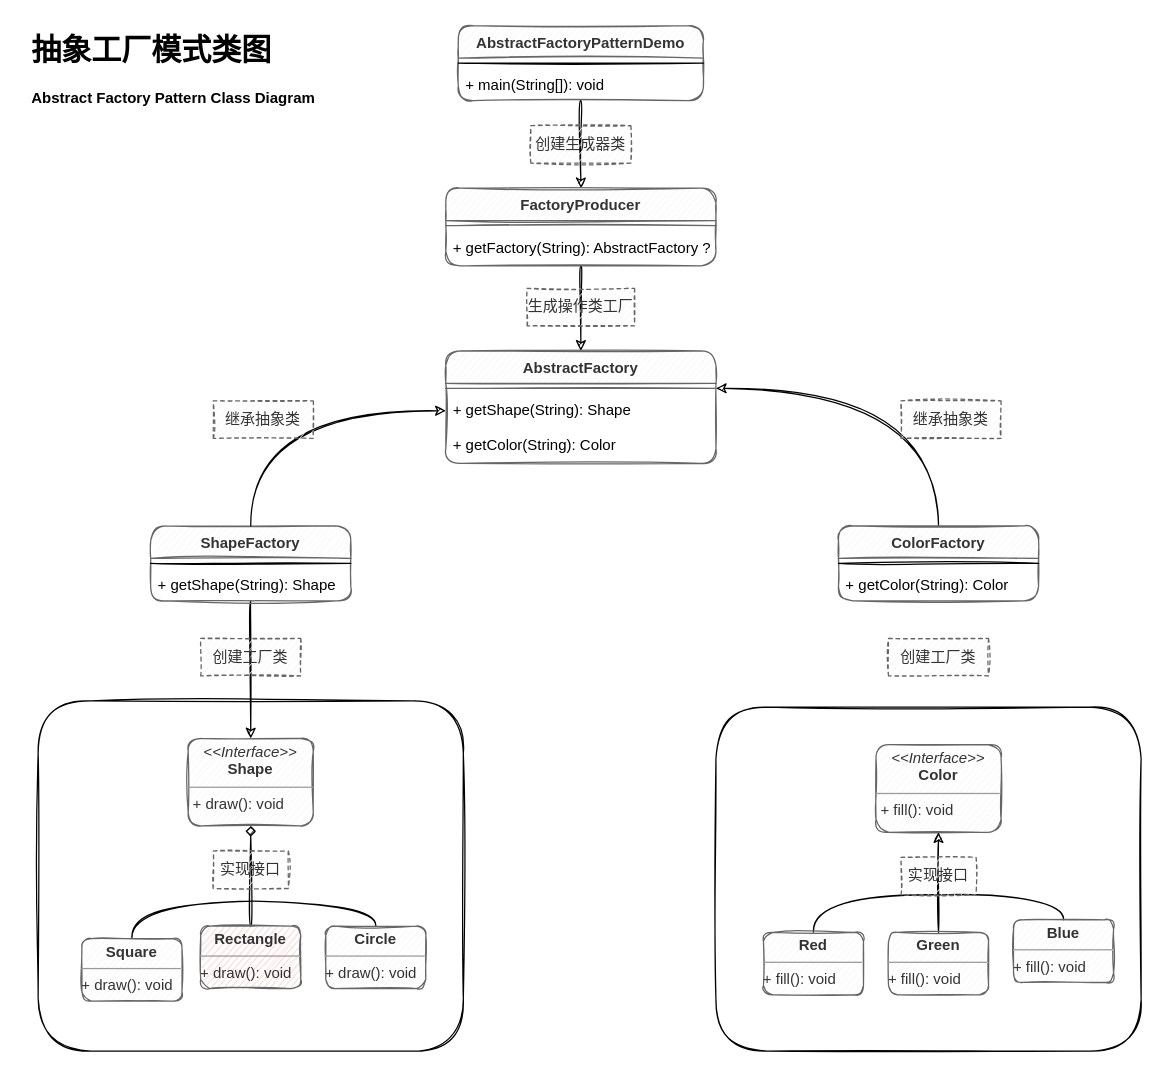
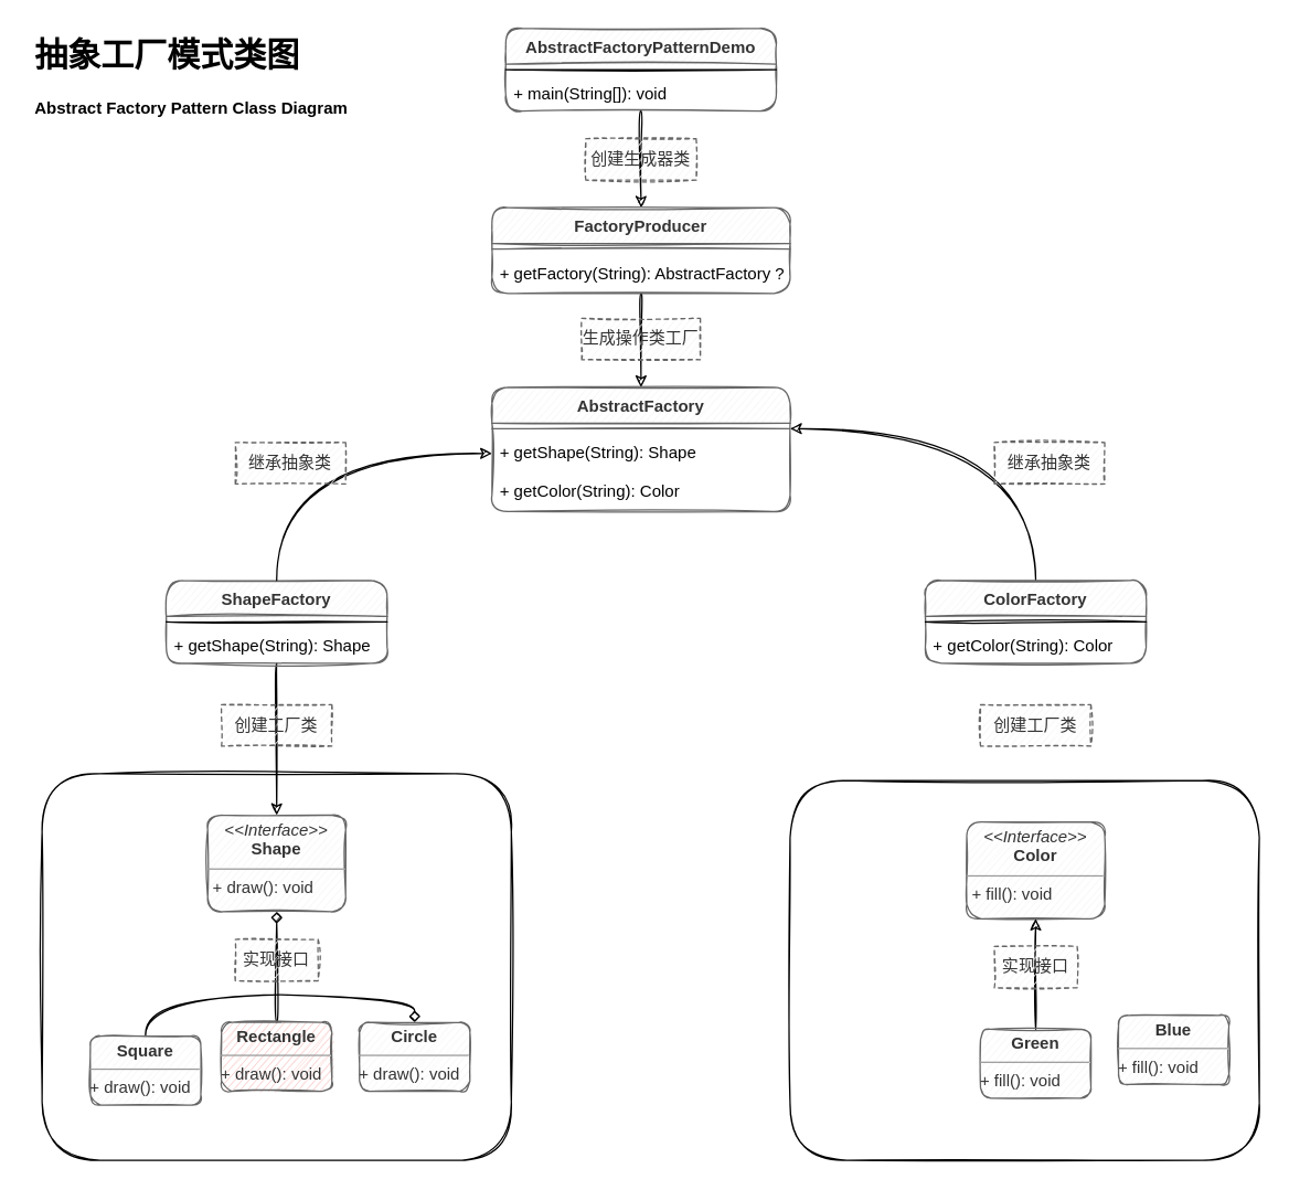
  <mxCell id="0" />
  <mxCell id="1" parent="0" />
  <mxCell id="2" value="" style="rounded=1;whiteSpace=wrap;html=1;shadow=0;sketch=1;fillColor=none;" vertex="1" parent="1"><mxGeometry x="30" y="560" width="340" height="280" as="geometry" /></mxCell>
  <mxCell id="3" value="" style="rounded=1;whiteSpace=wrap;html=1;shadow=0;sketch=1;fillColor=none;" vertex="1" parent="1"><mxGeometry x="572" y="565" width="340" height="275" as="geometry" /></mxCell>
  <mxCell id="4" style="edgeStyle=orthogonalEdgeStyle;curved=1;rounded=1;sketch=1;orthogonalLoop=1;jettySize=auto;html=1;entryX=1;entryY=0.5;entryDx=0;entryDy=0;entryPerimeter=0;exitX=0.5;exitY=0;exitDx=0;exitDy=0;" edge="1" parent="1" source="14" target="11"><mxGeometry relative="1" as="geometry"><mxPoint x="740" y="320" as="sourcePoint" /></mxGeometry></mxCell>
  <mxCell id="5" value="&lt;h1&gt;抽象工厂模式类图&lt;/h1&gt;&lt;p&gt;&lt;b&gt;Abstract Factory Pattern Class Diagram&lt;/b&gt;&lt;/p&gt;" style="text;html=1;strokeColor=none;fillColor=none;spacing=5;spacingTop=-20;whiteSpace=wrap;overflow=hidden;rounded=0;sketch=1;" vertex="1" parent="1"><mxGeometry x="20" width="240" height="120" as="geometry" y="20" /></mxCell>
  <mxCell id="6" style="edgeStyle=orthogonalEdgeStyle;curved=1;rounded=1;sketch=1;orthogonalLoop=1;jettySize=auto;html=1;entryX=0.5;entryY=0;entryDx=0;entryDy=0;" edge="1" parent="1" source="7" target="22"><mxGeometry relative="1" as="geometry" /></mxCell>
  <mxCell id="7" value="AbstractFactoryPatternDemo" style="swimlane;fontStyle=1;align=center;verticalAlign=top;childLayout=stackLayout;horizontal=1;startSize=26;horizontalStack=0;resizeParent=1;resizeParentMax=0;resizeLast=0;collapsible=1;marginBottom=0;rounded=1;sketch=1;fillColor=#f5f5f5;fontColor=#333333;strokeColor=#666666;" vertex="1" parent="1"><mxGeometry x="366" width="196" height="60" as="geometry" y="20" /></mxCell>
  <mxCell id="8" value="" style="line;strokeWidth=1;fillColor=none;align=left;verticalAlign=middle;spacingTop=-1;spacingLeft=3;spacingRight=3;rotatable=0;labelPosition=right;points=[];portConstraint=eastwest;rounded=1;sketch=1;" vertex="1" parent="7"><mxGeometry y="26" width="196" height="8" as="geometry" /></mxCell>
  <mxCell id="9" value="+ main(String[]): void" style="text;align=left;verticalAlign=top;spacingLeft=4;spacingRight=4;overflow=hidden;rotatable=0;points=[[0,0.5],[1,0.5]];portConstraint=eastwest;rounded=1;sketch=1;" vertex="1" parent="7"><mxGeometry y="34" width="196" height="26" as="geometry" /></mxCell>
  <mxCell id="10" value="AbstractFactory" style="swimlane;fontStyle=1;align=center;verticalAlign=top;childLayout=stackLayout;horizontal=1;startSize=26;horizontalStack=0;resizeParent=1;resizeParentMax=0;resizeLast=0;collapsible=1;marginBottom=0;rounded=1;sketch=1;fillColor=#f5f5f5;fontColor=#333333;strokeColor=#666666;" vertex="1" parent="1"><mxGeometry x="356" y="280" width="216" height="90" as="geometry" /></mxCell>
  <mxCell id="11" value="" style="line;strokeWidth=1;fillColor=#f5f5f5;align=left;verticalAlign=middle;spacingTop=-1;spacingLeft=3;spacingRight=3;rotatable=0;labelPosition=right;points=[];portConstraint=eastwest;rounded=1;sketch=1;fontColor=#333333;strokeColor=#666666;" vertex="1" parent="10"><mxGeometry y="26" width="216" height="8" as="geometry" /></mxCell>
  <mxCell id="12" value="+ getShape(String): Shape" style="text;align=left;verticalAlign=top;spacingLeft=4;spacingRight=4;overflow=hidden;rotatable=0;points=[[0,0.5],[1,0.5]];portConstraint=eastwest;rounded=1;sketch=1;" vertex="1" parent="10"><mxGeometry y="34" width="216" height="28" as="geometry" /></mxCell>
  <mxCell id="13" value="+ getColor(String): Color" style="text;align=left;verticalAlign=top;spacingLeft=4;spacingRight=4;overflow=hidden;rotatable=0;points=[[0,0.5],[1,0.5]];portConstraint=eastwest;rounded=1;sketch=1;" vertex="1" parent="10"><mxGeometry y="62" width="216" height="28" as="geometry" /></mxCell>
  <mxCell id="14" value="ColorFactory" style="swimlane;fontStyle=1;align=center;verticalAlign=top;childLayout=stackLayout;horizontal=1;startSize=26;horizontalStack=0;resizeParent=1;resizeParentMax=0;resizeLast=0;collapsible=1;marginBottom=0;rounded=1;shadow=0;sketch=1;fillColor=#f5f5f5;fontColor=#333333;strokeColor=#666666;swimlaneFillColor=none;glass=0;" vertex="1" parent="1"><mxGeometry x="670" y="420" width="160" height="60" as="geometry" /></mxCell>
  <mxCell id="15" value="" style="line;strokeWidth=1;fillColor=none;align=left;verticalAlign=middle;spacingTop=-1;spacingLeft=3;spacingRight=3;rotatable=0;labelPosition=right;points=[];portConstraint=eastwest;rounded=1;shadow=0;sketch=1;" vertex="1" parent="14"><mxGeometry y="26" width="160" height="8" as="geometry" /></mxCell>
  <mxCell id="16" value="+ getColor(String): Color" style="text;align=left;verticalAlign=top;spacingLeft=4;spacingRight=4;overflow=hidden;rotatable=0;points=[[0,0.5],[1,0.5]];portConstraint=eastwest;rounded=1;shadow=0;sketch=1;" vertex="1" parent="14"><mxGeometry y="34" width="160" height="26" as="geometry" /></mxCell>
  <mxCell id="17" style="edgeStyle=orthogonalEdgeStyle;curved=1;rounded=1;sketch=1;orthogonalLoop=1;jettySize=auto;html=1;entryX=0.5;entryY=0;entryDx=0;entryDy=0;" edge="1" parent="1" source="18" target="25"><mxGeometry relative="1" as="geometry" /></mxCell>
  <mxCell id="18" value="ShapeFactory" style="swimlane;fontStyle=1;align=center;verticalAlign=top;childLayout=stackLayout;horizontal=1;startSize=26;horizontalStack=0;resizeParent=1;resizeParentMax=0;resizeLast=0;collapsible=1;marginBottom=0;rounded=1;shadow=0;sketch=1;swimlaneLine=1;fillColor=#f5f5f5;fontColor=#333333;strokeColor=#666666;" vertex="1" parent="1"><mxGeometry x="120" y="420" width="160" height="60" as="geometry" /></mxCell>
  <mxCell id="19" value="" style="line;strokeWidth=1;fillColor=none;align=left;verticalAlign=middle;spacingTop=-1;spacingLeft=3;spacingRight=3;rotatable=0;labelPosition=right;points=[];portConstraint=eastwest;rounded=1;shadow=0;sketch=1;" vertex="1" parent="18"><mxGeometry y="26" width="160" height="8" as="geometry" /></mxCell>
  <mxCell id="20" value="+ getShape(String): Shape" style="text;align=left;verticalAlign=top;spacingLeft=4;spacingRight=4;overflow=hidden;rotatable=0;points=[[0,0.5],[1,0.5]];portConstraint=eastwest;rounded=1;shadow=0;sketch=1;" vertex="1" parent="18"><mxGeometry y="34" width="160" height="26" as="geometry" /></mxCell>
  <mxCell id="21" style="edgeStyle=orthogonalEdgeStyle;curved=1;rounded=1;sketch=1;orthogonalLoop=1;jettySize=auto;html=1;entryX=0.5;entryY=0;entryDx=0;entryDy=0;" edge="1" parent="1" source="22" target="10"><mxGeometry relative="1" as="geometry" /></mxCell>
  <mxCell id="22" value="FactoryProducer" style="swimlane;fontStyle=1;align=center;verticalAlign=top;childLayout=stackLayout;horizontal=1;startSize=26;horizontalStack=0;resizeParent=1;resizeParentMax=0;resizeLast=0;collapsible=1;marginBottom=0;rounded=1;sketch=1;fillColor=#f5f5f5;fontColor=#333333;strokeColor=#666666;" vertex="1" parent="1"><mxGeometry x="356" y="150" width="216" height="62" as="geometry" /></mxCell>
  <mxCell id="23" value="" style="line;strokeWidth=1;fillColor=#f5f5f5;align=left;verticalAlign=middle;spacingTop=-1;spacingLeft=3;spacingRight=3;rotatable=0;labelPosition=right;points=[];portConstraint=eastwest;rounded=1;sketch=1;fontColor=#333333;strokeColor=#666666;" vertex="1" parent="22"><mxGeometry y="26" width="216" height="8" as="geometry" /></mxCell>
  <mxCell id="24" value="+ getFactory(String): AbstractFactory ?" style="text;align=left;verticalAlign=top;spacingLeft=4;spacingRight=4;overflow=hidden;rotatable=0;points=[[0,0.5],[1,0.5]];portConstraint=eastwest;rounded=1;sketch=1;" vertex="1" parent="22"><mxGeometry y="34" width="216" height="28" as="geometry" /></mxCell>
  <mxCell id="25" value="&lt;p style=&quot;margin: 0px ; margin-top: 4px ; text-align: center&quot;&gt;&lt;i&gt;&amp;lt;&amp;lt;Interface&amp;gt;&amp;gt;&lt;/i&gt;&lt;br&gt;&lt;b&gt;Shape&lt;/b&gt;&lt;br&gt;&lt;/p&gt;&lt;hr size=&quot;1&quot;&gt;&lt;p style=&quot;margin: 0px ; margin-left: 4px&quot;&gt;&lt;/p&gt;&lt;p style=&quot;margin: 0px ; margin-left: 4px&quot;&gt;+ draw(): void&lt;br&gt;&lt;/p&gt;" style="verticalAlign=top;align=left;overflow=fill;fontSize=12;fontFamily=Helvetica;html=1;rounded=1;shadow=0;sketch=1;fillColor=#f5f5f5;fontColor=#333333;strokeColor=#666666;" vertex="1" parent="1"><mxGeometry x="150" y="590" width="100" height="70" as="geometry" /></mxCell>
  <mxCell id="26" style="edgeStyle=orthogonalEdgeStyle;curved=1;rounded=1;sketch=1;orthogonalLoop=1;jettySize=auto;html=1;entryX=0.5;entryY=0;entryDx=0;entryDy=0;endArrow=none;endFill=0;startArrow=classic;startFill=1;" edge="1" parent="1" source="12" target="18"><mxGeometry relative="1" as="geometry" /></mxCell>
- <mxCell id="27" style="rounded=1;sketch=1;orthogonalLoop=1;jettySize=auto;html=1;exitX=0.5;exitY=0;exitDx=0;exitDy=0;entryX=0.5;entryY=0;entryDx=0;entryDy=0;edgeStyle=orthogonalEdgeStyle;startArrow=none;startFill=0;endArrow=none;endFill=0;curved=1;" edge="1" parent="1" source="28" target="31"><mxGeometry relative="1" as="geometry" /></mxCell>
+ <mxCell id="27" style="rounded=1;sketch=1;orthogonalLoop=1;jettySize=auto;html=1;exitX=0.5;exitY=0;exitDx=0;exitDy=0;entryX=0.5;entryY=0;entryDx=0;entryDy=0;edgeStyle=orthogonalEdgeStyle;startArrow=none;startFill=0;endArrow=diamond;endFill=0;curved=1;" edge="1" parent="1" source="28" target="31"><mxGeometry relative="1" as="geometry" /></mxCell>
  <mxCell id="28" value="&lt;p style=&quot;margin: 0px ; margin-top: 4px ; text-align: center&quot;&gt;&lt;b&gt;Square&lt;/b&gt;&lt;/p&gt;&lt;hr size=&quot;1&quot;&gt;&lt;div style=&quot;height: 2px&quot;&gt;+ draw(): void&lt;br&gt;&lt;/div&gt;" style="verticalAlign=top;align=left;overflow=fill;fontSize=12;fontFamily=Helvetica;html=1;rounded=1;shadow=0;sketch=1;fillColor=#f5f5f5;fontColor=#333333;strokeColor=#666666;" vertex="1" parent="1"><mxGeometry x="65" y="750" width="80" height="50" as="geometry" /></mxCell>
  <mxCell id="29" style="edgeStyle=orthogonalEdgeStyle;curved=1;rounded=1;sketch=1;orthogonalLoop=1;jettySize=auto;html=1;exitX=0.5;exitY=0;exitDx=0;exitDy=0;entryX=0.5;entryY=1;entryDx=0;entryDy=0;endArrow=diamond;" edge="1" parent="1" source="30" target="25"><mxGeometry relative="1" as="geometry"><mxPoint x="200" y="720" as="targetPoint" /></mxGeometry></mxCell>
  <mxCell id="30" value="&lt;p style=&quot;margin: 0px ; margin-top: 4px ; text-align: center&quot;&gt;&lt;b&gt;Rectangle&lt;/b&gt;&lt;/p&gt;&lt;hr size=&quot;1&quot;&gt;&lt;div style=&quot;height: 2px&quot;&gt;+ draw(): void&lt;br&gt;&lt;/div&gt;" style="verticalAlign=top;align=left;overflow=fill;fontSize=12;fontFamily=Helvetica;html=1;rounded=1;shadow=0;sketch=1;fillColor=#f8cecc;fontColor=#333333;strokeColor=#666666;" vertex="1" parent="1"><mxGeometry x="160" y="740" width="80" height="50" as="geometry" /></mxCell>
  <mxCell id="31" value="&lt;p style=&quot;margin: 0px ; margin-top: 4px ; text-align: center&quot;&gt;&lt;b&gt;Circle&lt;/b&gt;&lt;/p&gt;&lt;hr size=&quot;1&quot;&gt;&lt;div style=&quot;height: 2px&quot;&gt;+ draw(): void&lt;br&gt;&lt;/div&gt;" style="verticalAlign=top;align=left;overflow=fill;fontSize=12;fontFamily=Helvetica;html=1;rounded=1;shadow=0;sketch=1;fillColor=#f5f5f5;fontColor=#333333;strokeColor=#666666;" vertex="1" parent="1"><mxGeometry x="260" y="740" width="80" height="50" as="geometry" /></mxCell>
  <mxCell id="32" value="&lt;p style=&quot;margin: 0px ; margin-top: 4px ; text-align: center&quot;&gt;&lt;i&gt;&amp;lt;&amp;lt;Interface&amp;gt;&amp;gt;&lt;/i&gt;&lt;br&gt;&lt;b&gt;Color&lt;/b&gt;&lt;/p&gt;&lt;hr size=&quot;1&quot;&gt;&lt;p style=&quot;margin: 0px ; margin-left: 4px&quot;&gt;&lt;/p&gt;&lt;p style=&quot;margin: 0px ; margin-left: 4px&quot;&gt;+ fill(): void&lt;br&gt;&lt;/p&gt;" style="verticalAlign=top;align=left;overflow=fill;fontSize=12;fontFamily=Helvetica;html=1;rounded=1;shadow=0;sketch=1;fillColor=#f5f5f5;fontColor=#333333;strokeColor=#666666;" vertex="1" parent="1"><mxGeometry x="700" y="595" width="100" height="70" as="geometry" /></mxCell>
- <mxCell id="33" style="rounded=1;sketch=1;orthogonalLoop=1;jettySize=auto;html=1;exitX=0.5;exitY=0;exitDx=0;exitDy=0;entryX=0.5;entryY=0;entryDx=0;entryDy=0;edgeStyle=orthogonalEdgeStyle;startArrow=none;startFill=0;endArrow=none;endFill=0;curved=1;" edge="1" parent="1" source="34" target="37"><mxGeometry relative="1" as="geometry" /></mxCell>
- <mxCell id="34" value="&lt;p style=&quot;margin: 0px ; margin-top: 4px ; text-align: center&quot;&gt;&lt;b&gt;Red&lt;/b&gt;&lt;/p&gt;&lt;hr size=&quot;1&quot;&gt;&lt;div style=&quot;height: 2px&quot;&gt;+ fill(): void&lt;br&gt;&lt;/div&gt;" style="verticalAlign=top;align=left;overflow=fill;fontSize=12;fontFamily=Helvetica;html=1;rounded=1;shadow=0;sketch=1;fillColor=#f5f5f5;fontColor=#333333;strokeColor=#666666;" vertex="1" parent="1"><mxGeometry x="610" y="745" width="80" height="50" as="geometry" /></mxCell>
  <mxCell id="35" style="edgeStyle=orthogonalEdgeStyle;curved=1;rounded=1;sketch=1;orthogonalLoop=1;jettySize=auto;html=1;exitX=0.5;exitY=0;exitDx=0;exitDy=0;entryX=0.5;entryY=1;entryDx=0;entryDy=0;" edge="1" parent="1" source="36"><mxGeometry relative="1" as="geometry"><mxPoint x="750" y="665" as="targetPoint" /></mxGeometry></mxCell>
  <mxCell id="36" value="&lt;p style=&quot;margin: 0px ; margin-top: 4px ; text-align: center&quot;&gt;&lt;b&gt;Green&lt;/b&gt;&lt;/p&gt;&lt;hr size=&quot;1&quot;&gt;&lt;div style=&quot;height: 2px&quot;&gt;+ fill(): void&lt;br&gt;&lt;/div&gt;" style="verticalAlign=top;align=left;overflow=fill;fontSize=12;fontFamily=Helvetica;html=1;rounded=1;shadow=0;sketch=1;fillColor=#f5f5f5;fontColor=#333333;strokeColor=#666666;" vertex="1" parent="1"><mxGeometry x="710" y="745" width="80" height="50" as="geometry" /></mxCell>
  <mxCell id="37" value="&lt;p style=&quot;margin: 0px ; margin-top: 4px ; text-align: center&quot;&gt;&lt;b&gt;Blue&lt;/b&gt;&lt;/p&gt;&lt;hr size=&quot;1&quot;&gt;&lt;div style=&quot;height: 2px&quot;&gt;+ fill(): void&lt;br&gt;&lt;/div&gt;" style="verticalAlign=top;align=left;overflow=fill;fontSize=12;fontFamily=Helvetica;html=1;rounded=1;shadow=0;sketch=1;fillColor=#f5f5f5;fontColor=#333333;strokeColor=#666666;" vertex="1" parent="1"><mxGeometry x="810" y="735" width="80" height="50" as="geometry" /></mxCell>
  <mxCell id="38" value="实现接口" style="text;html=1;strokeColor=#666666;fillColor=#f5f5f5;align=center;verticalAlign=middle;whiteSpace=wrap;rounded=0;shadow=0;sketch=1;fontColor=#333333;dashed=1;" vertex="1" parent="1"><mxGeometry x="170" y="680" width="60" height="30" as="geometry" /></mxCell>
  <mxCell id="39" value="实现接口" style="text;html=1;strokeColor=#666666;fillColor=#f5f5f5;align=center;verticalAlign=middle;whiteSpace=wrap;rounded=0;shadow=0;sketch=1;fontColor=#333333;dashed=1;" vertex="1" parent="1"><mxGeometry x="720" y="685" width="60" height="30" as="geometry" /></mxCell>
  <mxCell id="40" value="创建工厂类" style="text;html=1;strokeColor=#666666;fillColor=#f5f5f5;align=center;verticalAlign=middle;whiteSpace=wrap;rounded=0;shadow=0;sketch=1;fontColor=#333333;dashed=1;" vertex="1" parent="1"><mxGeometry x="160" y="510" width="80" height="30" as="geometry" /></mxCell>
  <mxCell id="41" value="创建工厂类" style="text;html=1;align=center;verticalAlign=middle;whiteSpace=wrap;rounded=0;shadow=0;sketch=1;fillColor=#f5f5f5;strokeColor=#666666;fontColor=#333333;gradientColor=none;dashed=1;" vertex="1" parent="1"><mxGeometry x="710" y="510" width="80" height="30" as="geometry" /></mxCell>
  <mxCell id="42" value="继承抽象类" style="text;html=1;strokeColor=#666666;fillColor=#f5f5f5;align=center;verticalAlign=middle;whiteSpace=wrap;rounded=0;shadow=0;sketch=1;fontColor=#333333;dashed=1;" vertex="1" parent="1"><mxGeometry x="170" y="320" width="80" height="30" as="geometry" /></mxCell>
  <mxCell id="43" value="继承抽象类" style="text;html=1;strokeColor=#666666;fillColor=#f5f5f5;align=center;verticalAlign=middle;whiteSpace=wrap;rounded=0;shadow=0;sketch=1;fontColor=#333333;dashed=1;" vertex="1" parent="1"><mxGeometry x="720" y="320" width="80" height="30" as="geometry" /></mxCell>
  <mxCell id="44" value="创建生成器类" style="text;html=1;strokeColor=#666666;fillColor=#f5f5f5;align=center;verticalAlign=middle;whiteSpace=wrap;rounded=0;shadow=0;sketch=1;glass=0;fontColor=#333333;dashed=1;" vertex="1" parent="1"><mxGeometry x="424" y="100" width="80" height="30" as="geometry" /></mxCell>
  <mxCell id="45" value="生成操作类工厂" style="text;html=1;strokeColor=#666666;fillColor=#f5f5f5;align=center;verticalAlign=middle;whiteSpace=wrap;rounded=0;shadow=0;sketch=1;fontColor=#333333;dashed=1;" vertex="1" parent="1"><mxGeometry x="421" y="230" width="86" height="30" as="geometry" /></mxCell>
